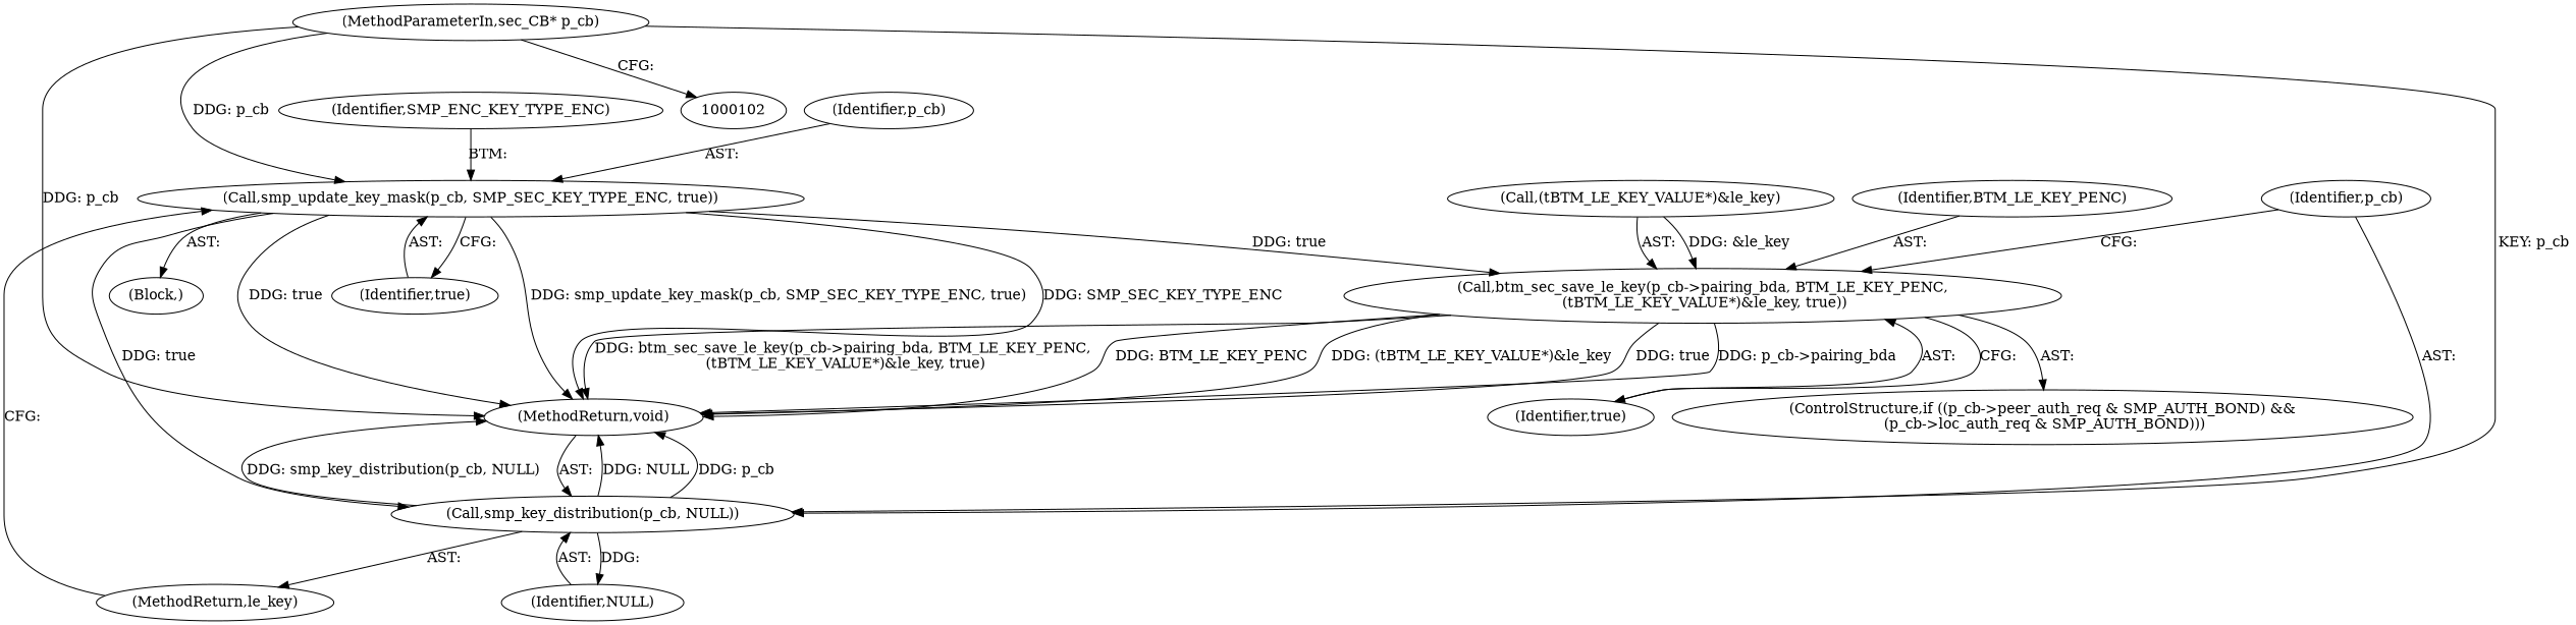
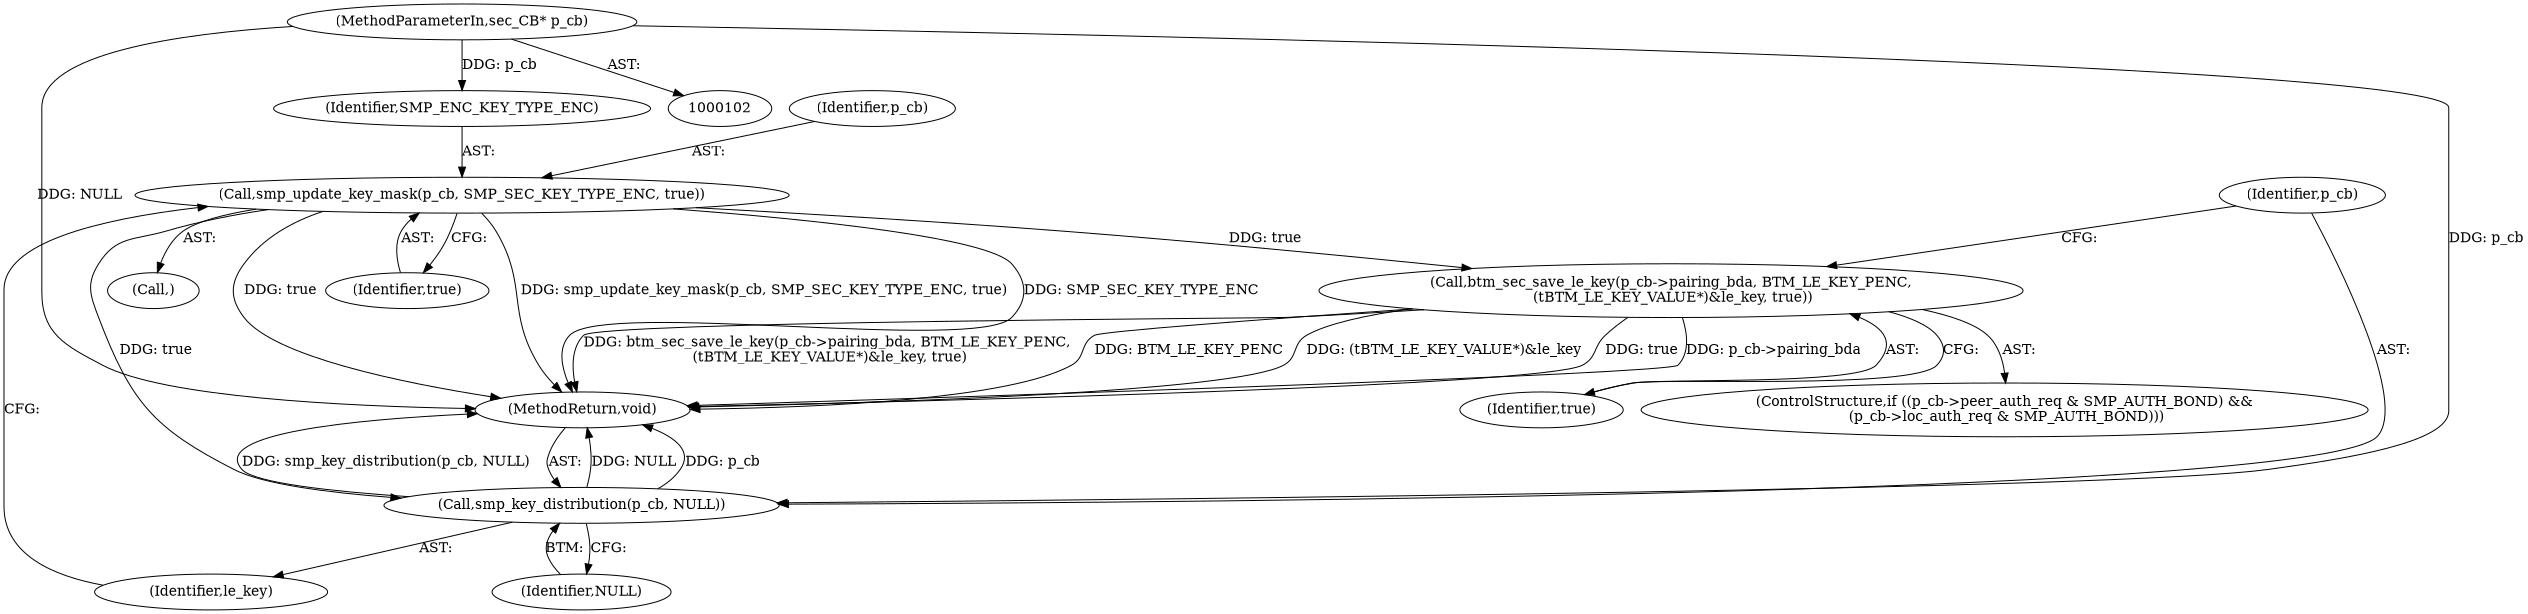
  digraph {
    n1 [label="(Call,smp_update_key_mask(p_cb, SMP_SEC_KEY_TYPE_ENC, true))"]
    n2 [label="(Call,btm_sec_save_le_key(p_cb->pairing_bda, BTM_LE_KEY_PENC,\n (tBTM_LE_KEY_VALUE*)&le_key, true))"]
    n3 [label="(Call,smp_key_distribution(p_cb, NULL))"]
    n4 [label="(Identifier,true)"]
-   n5 [label="(Block,)"]
+   n5 [label="(Call,)"]
    n6 [label="(MethodReturn,void)"]
    n7 [label="(ControlStructure,if ((p_cb->peer_auth_req & SMP_AUTH_BOND) &&\n (p_cb->loc_auth_req & SMP_AUTH_BOND)))"]
    n8 [label="(Identifier,true)"]
    n9 [label="(Identifier,NULL)"]
-   n10 [label="(MethodReturn,le_key)"]
+   n10 [label="(Identifier,le_key)"]
    n11 [label="(MethodParameterIn,sec_CB* p_cb)"]
    1000102
    n13 [label="(Identifier,p_cb)"]
-   n14 [label="(Identifier,BTM_LE_KEY_PENC)"]
    n15 [label="(Identifier,p_cb)"]
-   n16 [label="(Call,(tBTM_LE_KEY_VALUE*)&le_key)"]
    n17 [label="(Identifier,SMP_ENC_KEY_TYPE_ENC)"]
    n1 -> n2 [label="DDG: true"]
    n1 -> n3 [label="DDG: true"]
    n1 -> n4 [label="CFG: "]
    n1 -> n5 [label="AST: "]
    n1 -> n6 [label="DDG: smp_update_key_mask(p_cb, SMP_SEC_KEY_TYPE_ENC, true)"]
    n1 -> n6 [label="DDG: SMP_SEC_KEY_TYPE_ENC"]
    n1 -> n6 [label="DDG: true"]
    n2 -> n6 [label="DDG: btm_sec_save_le_key(p_cb->pairing_bda, BTM_LE_KEY_PENC,\n (tBTM_LE_KEY_VALUE*)&le_key, true)"]
    n2 -> n6 [label="DDG: BTM_LE_KEY_PENC"]
    n2 -> n6 [label="DDG: (tBTM_LE_KEY_VALUE*)&le_key"]
    n2 -> n6 [label="DDG: true"]
    n2 -> n6 [label="DDG: p_cb->pairing_bda"]
    n2 -> n7 [label="AST: "]
    n2 -> n8 [label="CFG: "]
    n3 -> n6 [label="DDG: NULL"]
    n3 -> n6 [label="DDG: p_cb"]
    n3 -> n6 [label="DDG: smp_key_distribution(p_cb, NULL)"]
-   n3 -> n9 [label="DDG: "]
+   n3 -> n9 [label="CFG: "]
    n3 -> n10 [label="AST: "]
    n4 -> n1 [label="AST: "]
    n6 -> n3 [label="AST: "]
    n8 -> n2 [label="AST: "]
-   n9 -> n3 [label="AST: "]
+   n9 -> n3 [label="BTM: "]
    n10 -> n1 [label="CFG: "]
-   n11 -> n1 [label="DDG: p_cb"]
-   n11 -> n3 [label="KEY: p_cb"]
-   n11 -> n6 [label="DDG: p_cb"]
-   n11 -> 1000102 [label="CFG: "]
+   n11 -> n17 [label="DDG: p_cb"]
+   n11 -> n3 [label="DDG: p_cb"]
+   n11 -> n6 [label="DDG: NULL"]
+   n11 -> 1000102 [label="AST: "]
    n13 -> n2 [label="CFG: "]
    n13 -> n3 [label="AST: "]
-   n14 -> n2 [label="AST: "]
    n15 -> n1 [label="AST: "]
-   n16 -> n2 [label="AST: "]
-   n16 -> n2 [label="DDG: &le_key"]
-   n17 -> n1 [label="BTM: "]
+   n17 -> n1 [label="AST: "]
  }
